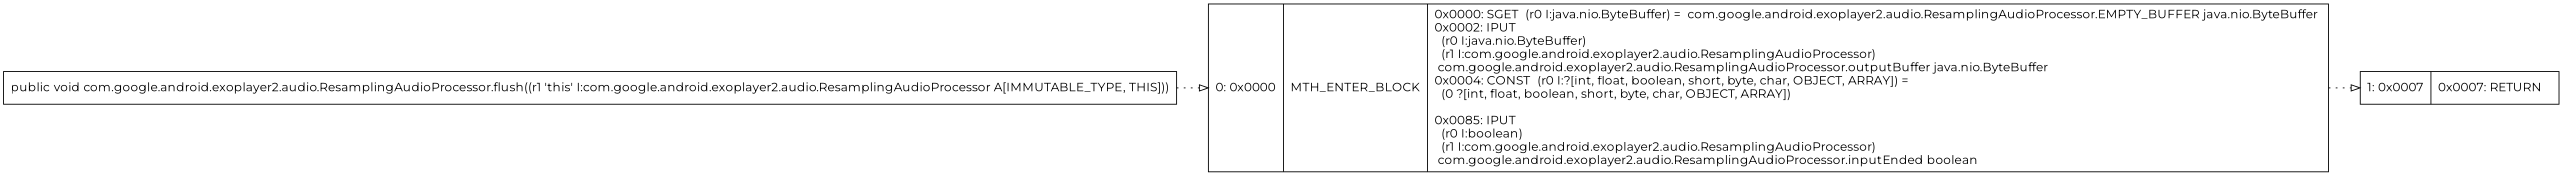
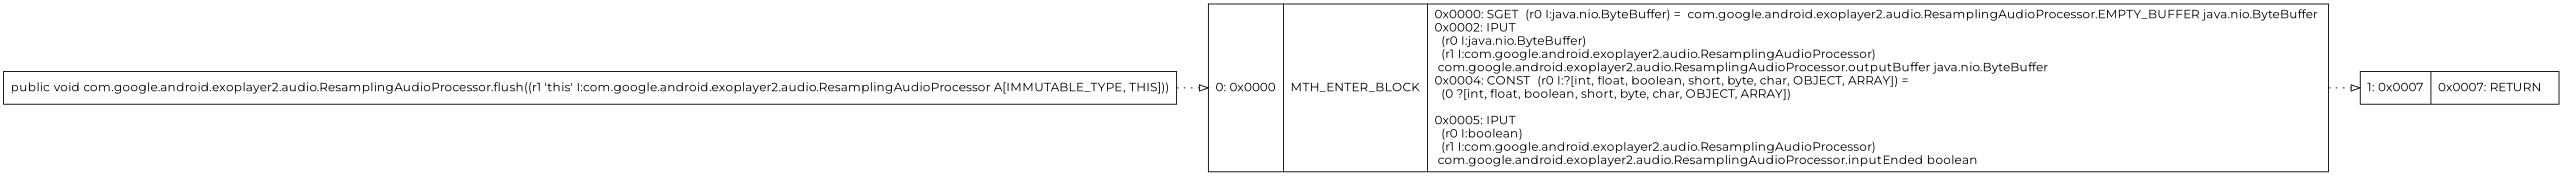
  digraph {
    rankdir=LR
    fontname=Montserrat
    node [shape=record fontname=Montserrat]
    edge [style=dotted arrowhead=onormal fontname=Montserrat]
-   n1 [label="{0\:\ 0x0000|MTH_ENTER_BLOCK\l|0x0000: SGET  (r0 I:java.nio.ByteBuffer) =  com.google.android.exoplayer2.audio.ResamplingAudioProcessor.EMPTY_BUFFER java.nio.ByteBuffer \l0x0002: IPUT  \l  (r0 I:java.nio.ByteBuffer)\l  (r1 I:com.google.android.exoplayer2.audio.ResamplingAudioProcessor)\l com.google.android.exoplayer2.audio.ResamplingAudioProcessor.outputBuffer java.nio.ByteBuffer \l0x0004: CONST  (r0 I:?[int, float, boolean, short, byte, char, OBJECT, ARRAY]) = \l  (0 ?[int, float, boolean, short, byte, char, OBJECT, ARRAY])\l \l0x0085: IPUT  \l  (r0 I:boolean)\l  (r1 I:com.google.android.exoplayer2.audio.ResamplingAudioProcessor)\l com.google.android.exoplayer2.audio.ResamplingAudioProcessor.inputEnded boolean \l}"]
+   n1 [label="{0\:\ 0x0000|MTH_ENTER_BLOCK\l|0x0000: SGET  (r0 I:java.nio.ByteBuffer) =  com.google.android.exoplayer2.audio.ResamplingAudioProcessor.EMPTY_BUFFER java.nio.ByteBuffer \l0x0002: IPUT  \l  (r0 I:java.nio.ByteBuffer)\l  (r1 I:com.google.android.exoplayer2.audio.ResamplingAudioProcessor)\l com.google.android.exoplayer2.audio.ResamplingAudioProcessor.outputBuffer java.nio.ByteBuffer \l0x0004: CONST  (r0 I:?[int, float, boolean, short, byte, char, OBJECT, ARRAY]) = \l  (0 ?[int, float, boolean, short, byte, char, OBJECT, ARRAY])\l \l0x0005: IPUT  \l  (r0 I:boolean)\l  (r1 I:com.google.android.exoplayer2.audio.ResamplingAudioProcessor)\l com.google.android.exoplayer2.audio.ResamplingAudioProcessor.inputEnded boolean \l}"]
    n2 [label="{1\:\ 0x0007|0x0007: RETURN   \l}"]
    n3 [label="{public void com.google.android.exoplayer2.audio.ResamplingAudioProcessor.flush((r1 'this' I:com.google.android.exoplayer2.audio.ResamplingAudioProcessor A[IMMUTABLE_TYPE, THIS])) }"]
    n1 -> n2
    n3 -> n1
  }
